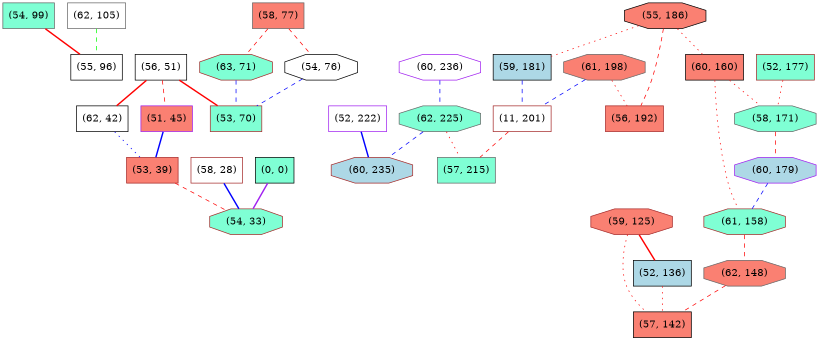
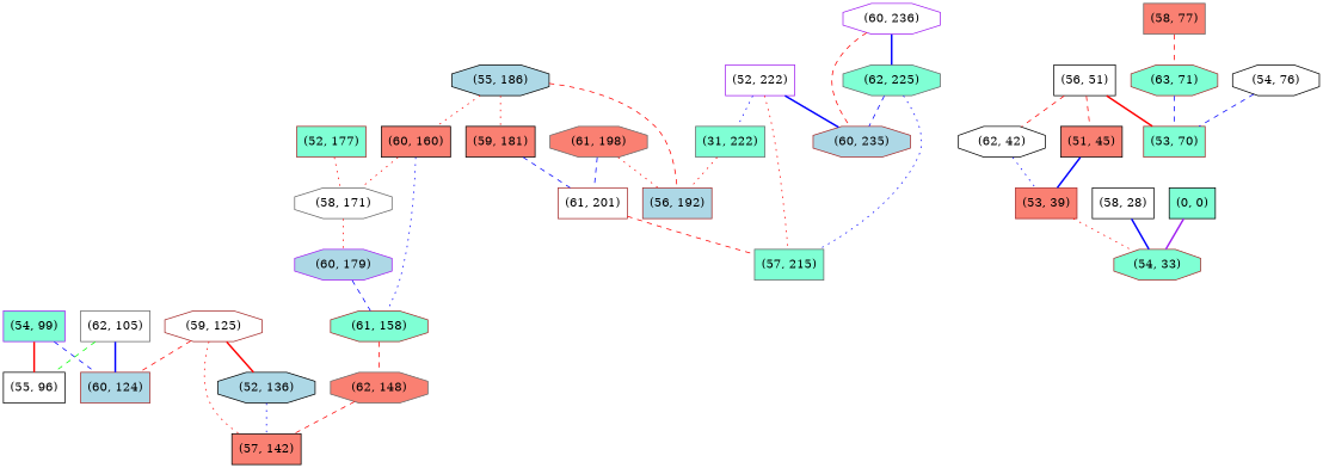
  graph {
    node [color=brown fillcolor=aquamarine shape=box style=filled]
    edge [color=red style=dashed weight=1]
-   "(54, 99)" [color=gray40]
+   "(54, 99)" [color=purple]
    "(55, 96)" [color=black fillcolor=white]
+   "(60, 124)" [fillcolor=lightblue]
    "(56, 51)" [color=black fillcolor=white]
-   "(62, 42)" [color=black fillcolor=white]
-   "(51, 45)" [color=purple fillcolor=salmon]
+   "(62, 42)" [color=black fillcolor=white shape=octagon]
+   "(51, 45)" [color=black fillcolor=salmon]
    "(53, 70)"
    "(53, 39)" [fillcolor=salmon]
    "(52, 222)" [color=purple fillcolor=white]
+   "(31, 222)" [color=gray40]
    "(60, 235)" [fillcolor=lightblue shape=octagon]
    "(57, 215)" [color=gray40]
-   "(56, 192)" [fillcolor=salmon]
+   "(56, 192)" [fillcolor=lightblue]
    "(54, 33)" [shape=octagon]
-   "(55, 186)" [color=black fillcolor=salmon shape=octagon]
-   "(59, 181)" [color=black fillcolor=lightblue]
+   "(55, 186)" [color=black fillcolor=lightblue shape=octagon]
+   "(59, 181)" [color=black fillcolor=salmon]
    "(60, 160)" [color=black fillcolor=salmon]
-   "(58, 171)" [color=gray40 shape=octagon]
+   "(58, 171)" [color=gray40 fillcolor=white shape=octagon]
    "(52, 177)"
-   "(61, 201)" [fillcolor=white label="(11, 201)"]
+   "(61, 201)" [fillcolor=white]
    "(60, 236)" [color=purple fillcolor=white shape=octagon]
    "(62, 225)" [color=gray40 shape=octagon]
    "(60, 179)" [color=purple fillcolor=lightblue shape=octagon]
-   "(59, 125)" [fillcolor=salmon shape=octagon]
-   "(52, 136)" [color=black fillcolor=lightblue]
+   "(59, 125)" [fillcolor=white shape=octagon]
+   "(52, 136)" [color=black fillcolor=lightblue shape=octagon]
    "(57, 142)" [color=black fillcolor=salmon]
    "(62, 105)" [color=gray40 fillcolor=white]
-   "(58, 28)" [fillcolor=white]
+   "(58, 28)" [color=black fillcolor=white]
    "(58, 77)" [color=gray40 fillcolor=salmon]
    "(63, 71)" [shape=octagon]
    "(54, 76)" [color=black fillcolor=white shape=octagon]
    "(61, 158)" [shape=octagon]
    "(62, 148)" [color=gray40 fillcolor=salmon shape=octagon]
    "(61, 198)" [color=gray40 fillcolor=salmon shape=octagon]
    "(0, 0)" [color=black]
    "(54, 99)" -- "(55, 96)" [style=bold]
-   "(56, 51)" -- "(62, 42)" [style=bold]
+   "(54, 99)" -- "(60, 124)" [color=blue weight=3]
+   "(56, 51)" -- "(62, 42)"
    "(56, 51)" -- "(51, 45)"
    "(56, 51)" -- "(53, 70)" [style=bold]
    "(62, 42)" -- "(53, 39)" [color=blue style=dotted weight=3]
    "(51, 45)" -- "(53, 39)" [color=blue style=bold weight=3]
-   "(53, 39)" -- "(54, 33)"
+   "(53, 39)" -- "(54, 33)" [style=dotted]
+   "(52, 222)" -- "(31, 222)" [color=blue style=dotted weight=3]
    "(52, 222)" -- "(60, 235)" [color=blue style=bold weight=3]
+   "(52, 222)" -- "(57, 215)" [style=dotted]
+   "(31, 222)" -- "(56, 192)" [style=dotted]
    "(55, 186)" -- "(56, 192)"
    "(55, 186)" -- "(59, 181)" [style=dotted]
    "(55, 186)" -- "(60, 160)" [style=dotted]
    "(59, 181)" -- "(61, 201)" [color=blue weight=3]
    "(60, 160)" -- "(58, 171)" [style=dotted]
-   "(60, 160)" -- "(61, 158)" [style=dotted weight=3]
-   "(58, 171)" -- "(60, 179)"
+   "(60, 160)" -- "(61, 158)" [color=blue style=dotted weight=3]
+   "(58, 171)" -- "(60, 179)" [style=dotted]
    "(52, 177)" -- "(58, 171)" [style=dotted]
    "(61, 201)" -- "(57, 215)"
-   "(60, 236)" -- "(62, 225)" [color=blue weight=3]
+   "(60, 236)" -- "(60, 235)"
+   "(60, 236)" -- "(62, 225)" [color=blue style=bold weight=3]
    "(62, 225)" -- "(60, 235)" [color=blue weight=3]
-   "(62, 225)" -- "(57, 215)" [style=dotted]
+   "(62, 225)" -- "(57, 215)" [color=blue style=dotted]
    "(60, 179)" -- "(61, 158)" [color=blue weight=3]
+   "(59, 125)" -- "(60, 124)"
    "(59, 125)" -- "(52, 136)" [style=bold]
    "(59, 125)" -- "(57, 142)" [style=dotted]
-   "(52, 136)" -- "(57, 142)" [style=dotted]
+   "(52, 136)" -- "(57, 142)" [color=blue style=dotted]
    "(62, 105)" -- "(55, 96)" [color=green weight=2]
+   "(62, 105)" -- "(60, 124)" [color=blue style=bold weight=3]
    "(58, 28)" -- "(54, 33)" [color=blue style=bold weight=3]
    "(58, 77)" -- "(63, 71)"
-   "(58, 77)" -- "(54, 76)"
    "(63, 71)" -- "(53, 70)" [color=blue weight=3]
    "(54, 76)" -- "(53, 70)" [color=blue weight=3]
    "(61, 158)" -- "(62, 148)"
    "(62, 148)" -- "(57, 142)"
    "(61, 198)" -- "(56, 192)" [style=dotted]
    "(61, 198)" -- "(61, 201)" [color=blue weight=3]
    "(0, 0)" -- "(54, 33)" [color=purple style=bold weight=4]
  }
